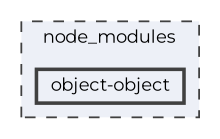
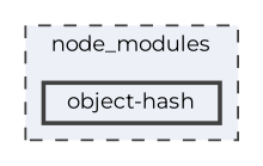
  digraph {
    compound=true
    fontname=Montserrat
-   n1 [color=grey25 fillcolor="#edf0f7" fontname=Montserrat fontsize=10 height=0.2 label="object-object" shape=box style="filled,bold" width=0.4]
+   n1 [color=grey25 fillcolor="#edf0f7" fontname=Montserrat fontsize=10 height=0.2 label="object-hash" shape=box style="filled,bold" width=0.4]
    subgraph cluster_1 {
      bgcolor="#edf0f7"
      fontsize=10
      label=node_modules
      pencolor=grey25
      style="filled,dashed"
      n1
    }
  }
